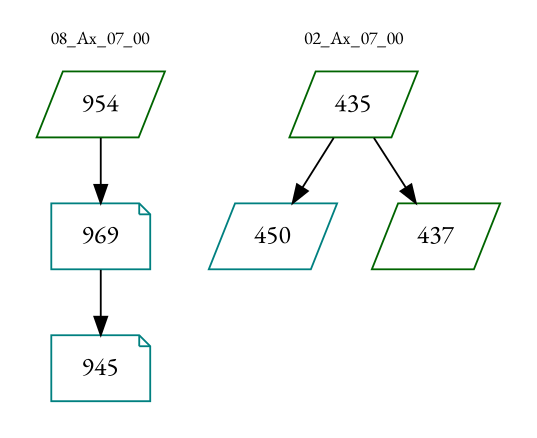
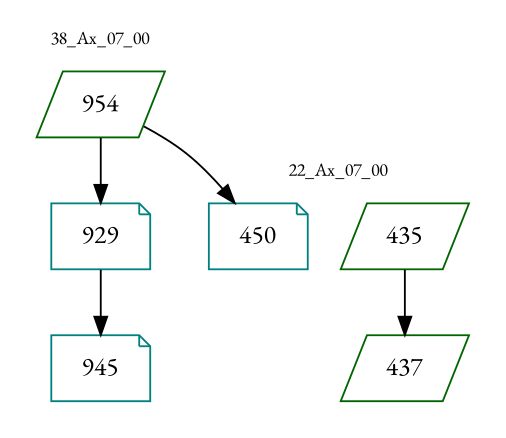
  digraph {
    fontname="EB Garamond"
    node [color=darkgreen fontname="EB Garamond" shape=parallelogram]
    edge [color=black fontname="EB Garamond" style=solid]
    n1 [label=954]
    n2 [color=teal label=945 shape=note]
-   n3 [color=teal label=969 shape=note]
+   n3 [color=teal label=929 shape=note]
    n4 [label=435]
-   n5 [color=teal label=450]
+   n5 [color=teal label=450 shape=note]
    n6 [label=437]
    subgraph cluster_1 {
      color=white
      fontsize=10
-     label="08_Ax_07_00"
+     label="38_Ax_07_00"
      n1
      n2
      n3
    }
    subgraph cluster_2 {
      color=white
      fontsize=10
-     label="02_Ax_07_00"
+     label="22_Ax_07_00"
      n4
      n5
      n6
    }
    n1 -> n3
    n3 -> n2
-   n4 -> n5
+   n1 -> n5
    n4 -> n6
  }
